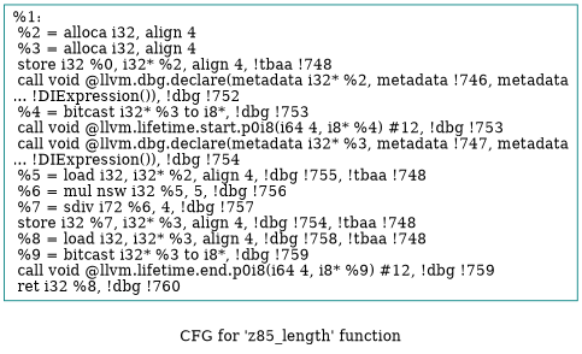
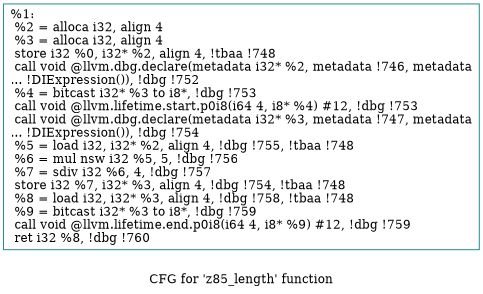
  digraph {
    label="CFG for 'z85_length' function"
    rankdir=LR
-   n1 [label="{%1:\l  %2 = alloca i32, align 4\l  %3 = alloca i32, align 4\l  store i32 %0, i32* %2, align 4, !tbaa !748\l  call void @llvm.dbg.declare(metadata i32* %2, metadata !746, metadata\l... !DIExpression()), !dbg !752\l  %4 = bitcast i32* %3 to i8*, !dbg !753\l  call void @llvm.lifetime.start.p0i8(i64 4, i8* %4) #12, !dbg !753\l  call void @llvm.dbg.declare(metadata i32* %3, metadata !747, metadata\l... !DIExpression()), !dbg !754\l  %5 = load i32, i32* %2, align 4, !dbg !755, !tbaa !748\l  %6 = mul nsw i32 %5, 5, !dbg !756\l  %7 = sdiv i72 %6, 4, !dbg !757\l  store i32 %7, i32* %3, align 4, !dbg !754, !tbaa !748\l  %8 = load i32, i32* %3, align 4, !dbg !758, !tbaa !748\l  %9 = bitcast i32* %3 to i8*, !dbg !759\l  call void @llvm.lifetime.end.p0i8(i64 4, i8* %9) #12, !dbg !759\l  ret i32 %8, !dbg !760\l}" shape=record color=teal]
+   n1 [label="{%1:\l  %2 = alloca i32, align 4\l  %3 = alloca i32, align 4\l  store i32 %0, i32* %2, align 4, !tbaa !748\l  call void @llvm.dbg.declare(metadata i32* %2, metadata !746, metadata\l... !DIExpression()), !dbg !752\l  %4 = bitcast i32* %3 to i8*, !dbg !753\l  call void @llvm.lifetime.start.p0i8(i64 4, i8* %4) #12, !dbg !753\l  call void @llvm.dbg.declare(metadata i32* %3, metadata !747, metadata\l... !DIExpression()), !dbg !754\l  %5 = load i32, i32* %2, align 4, !dbg !755, !tbaa !748\l  %6 = mul nsw i32 %5, 5, !dbg !756\l  %7 = sdiv i32 %6, 4, !dbg !757\l  store i32 %7, i32* %3, align 4, !dbg !754, !tbaa !748\l  %8 = load i32, i32* %3, align 4, !dbg !758, !tbaa !748\l  %9 = bitcast i32* %3 to i8*, !dbg !759\l  call void @llvm.lifetime.end.p0i8(i64 4, i8* %9) #12, !dbg !759\l  ret i32 %8, !dbg !760\l}" shape=record color=teal]
  }
